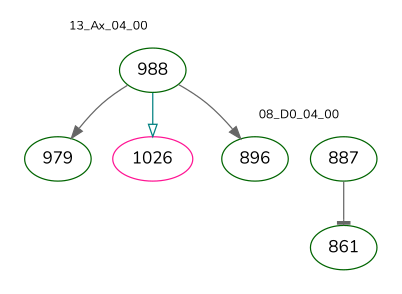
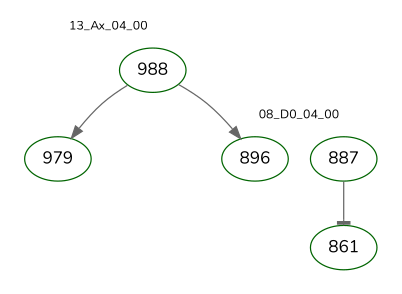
  digraph {
    fontname=Nunito
    node [color=darkgreen fontname=Nunito]
    edge [arrowhead=normal color=gray40 fontname=Nunito]
    n1 [label=988]
    n2 [label=979]
-   n3 [color=deeppink label=1026]
    n4 [label=887]
    n5 [label=861]
    n6 [label=896]
    subgraph cluster_1 {
      color=white
      fontsize=10
      label="13_Ax_04_00"
      n1
      n2
-     n3
    }
    subgraph cluster_2 {
      color=white
      fontsize=10
      label="08_D0_04_00"
      n4
      n5
      n6
    }
    n1 -> n2
-   n1 -> n3 [arrowhead=onormal color=teal]
    n1 -> n6
    n4 -> n5 [arrowhead=tee]
  }
